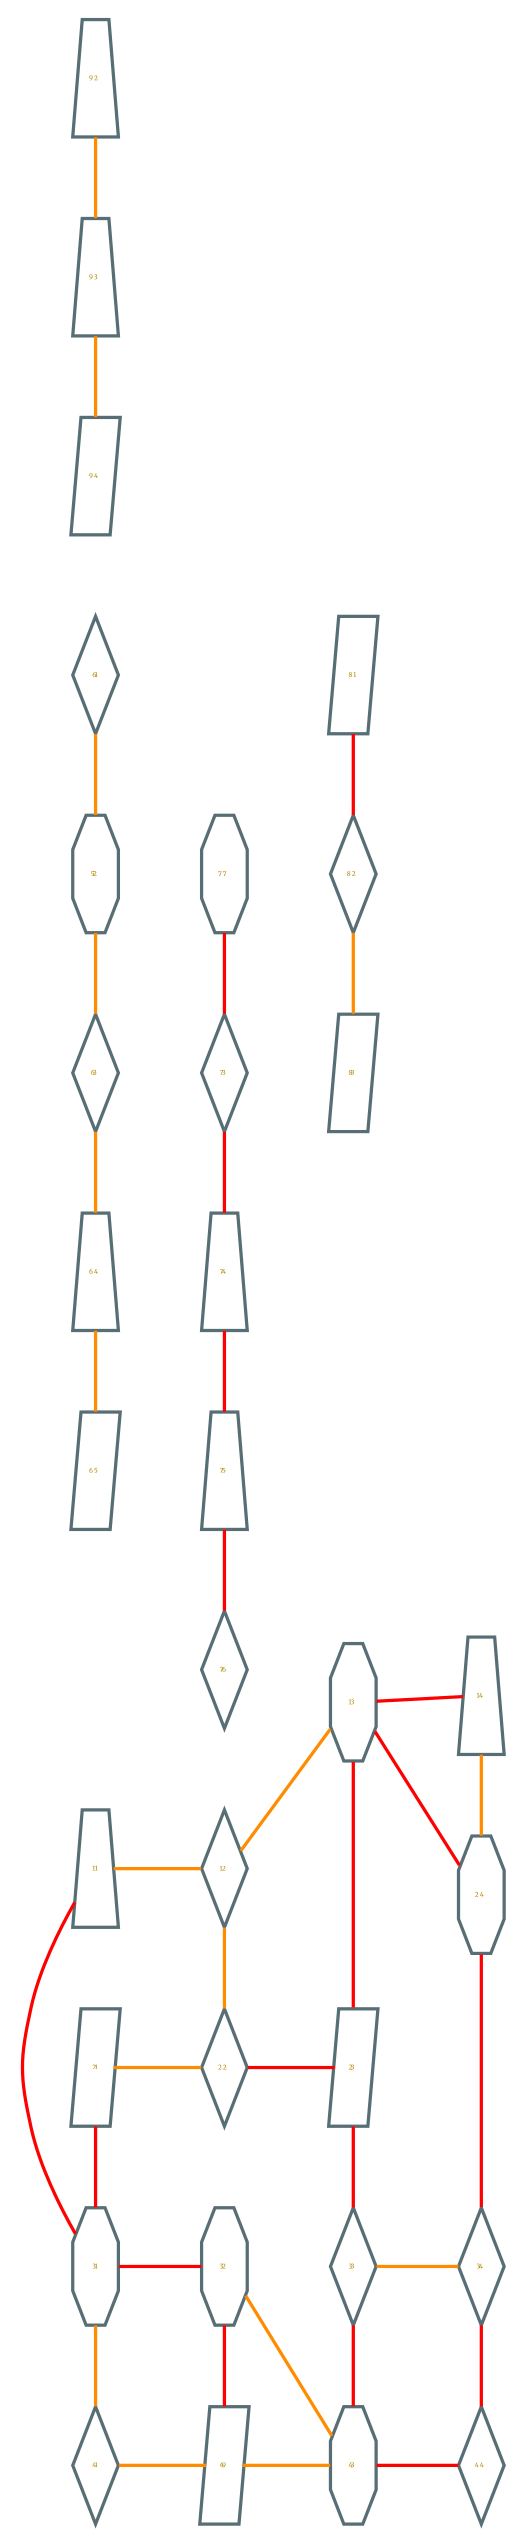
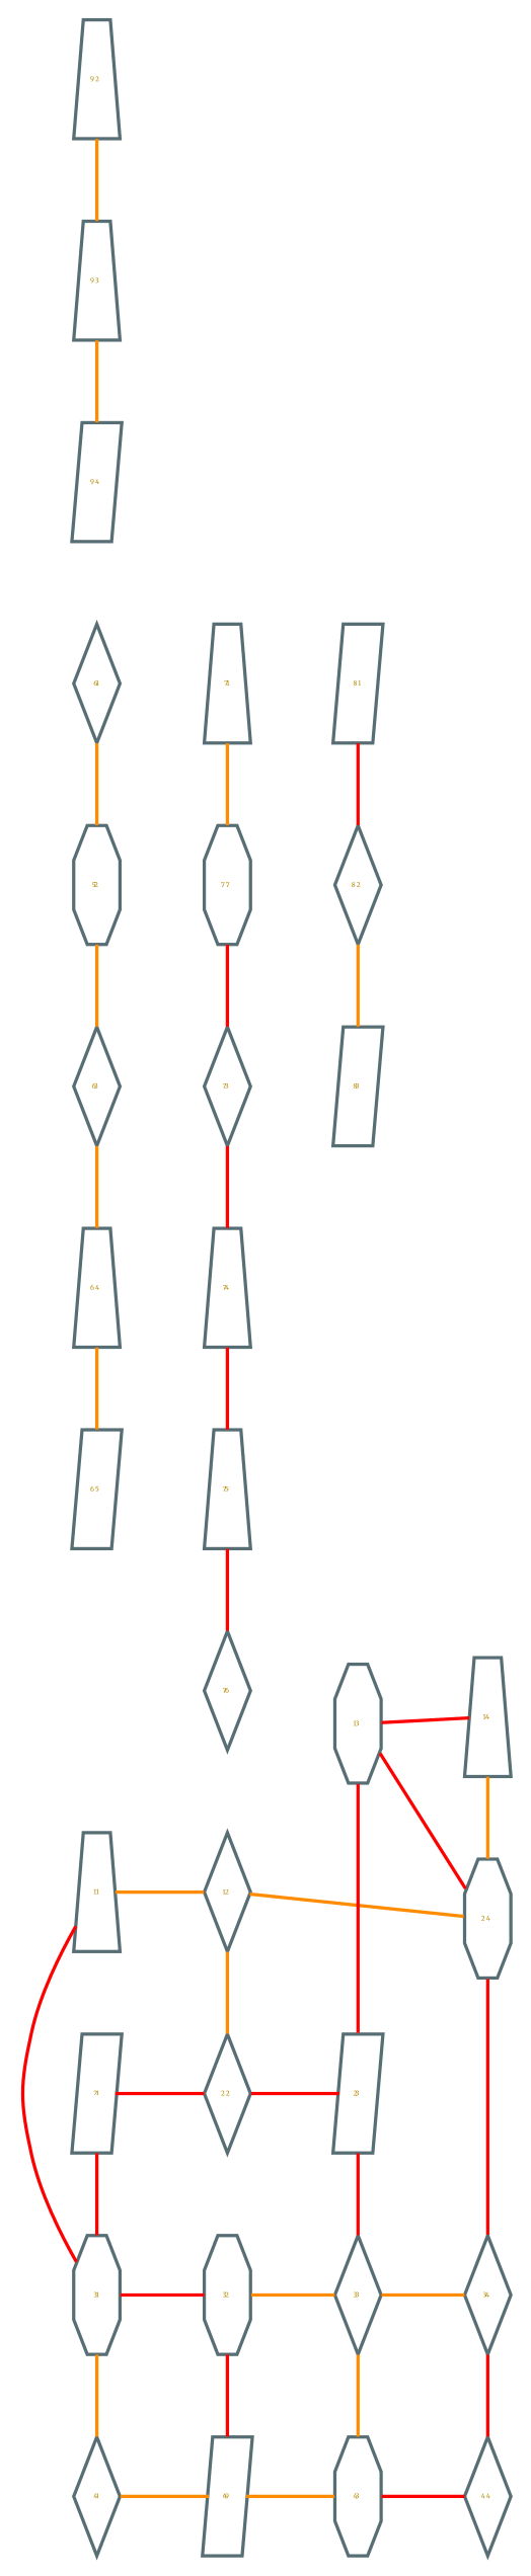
  digraph {
    fontname=Merriweather
    nodesep=0.35
    rankdir=LR
    ranksep=0.35
    node [color="#586e75" fontcolor="#b58900" fontname=Merriweather fontsize=2 margin=0 shape=diamond]
    edge [arrowhead=none color=red fontcolor="#268bd2" fontname=Merriweather fontsize=2]
    11 [shape=trapezium width=0.2]
    21 [shape=parallelogram width=0.2]
    31 [shape=octagon width=0.2]
    41 [width=0.2]
    12 [width=0.2]
    22 [width=0.2]
    32 [shape=octagon width=0.2]
    n8 [label=49 shape=parallelogram width=0.2]
    13 [shape=octagon width=0.2]
    23 [shape=parallelogram width=0.2]
    33 [width=0.2]
    43 [shape=octagon width=0.2]
    14 [shape=trapezium width=0.2]
    24 [shape=octagon width=0.2]
    34 [width=0.2]
    44 [width=0.2]
    61 [width=0.2]
    n18 [label=52 shape=octagon width=0.2]
    63 [width=0.2]
    64 [shape=trapezium width=0.2]
    65 [shape=parallelogram width=0.2]
+   71 [shape=trapezium width=0.2]
    n23 [label=77 shape=octagon width=0.2]
    73 [width=0.2]
    74 [shape=trapezium width=0.2]
    75 [shape=trapezium width=0.2]
    76 [width=0.2]
    81 [shape=parallelogram width=0.2]
    82 [width=0.2]
    83 [shape=parallelogram width=0.2]
    92 [shape=trapezium width=0.2]
    93 [shape=trapezium width=0.2]
    94 [shape=parallelogram width=0.2]
    subgraph sub_1 {
      rank=same
      11
      21
      31
      41
    }
    subgraph sub_2 {
      rank=same
      12
      22
      32
      n8
    }
    subgraph sub_3 {
      rank=same
      13
      23
      33
      43
    }
    subgraph sub_4 {
      rank=same
      14
      24
      34
      44
    }
    subgraph sub_5 {
      rank=same
      61
      n18
      63
      64
      65
    }
    subgraph sub_6 {
      rank=same
+     71
      n23
      73
      74
      75
      76
    }
    subgraph sub_7 {
      rank=same
      81
      82
      83
    }
    subgraph sub_8 {
      rank=same
      92
      93
      94
    }
    11 -> 31
    11 -> 12 [color=darkorange]
    21 -> 31
-   21 -> 22 [color=darkorange]
+   21 -> 22
    31 -> 41 [color=darkorange]
    31 -> 32
    41 -> n8 [color=darkorange]
    12 -> 22 [color=darkorange]
-   12 -> 13 [color=darkorange]
+   12 -> 24 [color=darkorange]
    22 -> 23
    32 -> n8
-   32 -> 43 [color=darkorange]
+   32 -> 33 [color=darkorange]
    n8 -> 43 [color=darkorange]
    13 -> 23
    13 -> 14
    13 -> 24
    23 -> 33
-   33 -> 43
+   33 -> 43 [color=darkorange]
    33 -> 34 [color=darkorange]
    43 -> 44
    14 -> 24 [color=darkorange]
    24 -> 34
    34 -> 44
    61 -> n18 [color=darkorange]
+   61 -> 71 [color="#586e75" style=invis]
    n18 -> 63 [color=darkorange]
    63 -> 64 [color=darkorange]
    64 -> 65 [color=darkorange]
+   71 -> n23 [color=darkorange]
+   71 -> 81 [color="#586e75" style=invis]
    n23 -> 73
    73 -> 74
    74 -> 75
    75 -> 76
    81 -> 82
    82 -> 83 [color=darkorange]
    92 -> 93 [color=darkorange]
    93 -> 94 [color=darkorange]
  }
